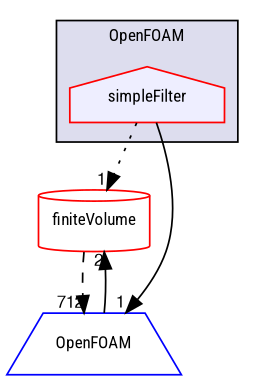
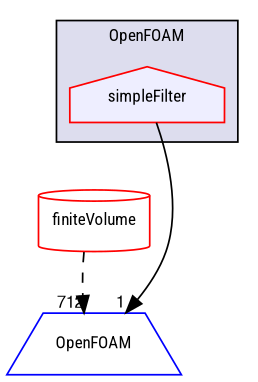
  digraph {
    compound=true
    fontname="Roboto Condensed"
    node [color=red fontname="Roboto Condensed" fontsize=10]
    edge [fontname="Roboto Condensed" headlabel=1 labeldistance=1.5 labelfontname=FreeSans labelfontsize=10 style=solid]
    n1 [fillcolor="#eeeeff" label=simpleFilter pencolor=black shape=house style=filled]
    n2 [label=finiteVolume shape=cylinder]
    n3 [color=blue label=OpenFOAM shape=trapezium]
    subgraph cluster_1 {
      bgcolor="#ddddee"
      fontsize=10
      label=OpenFOAM
      pencolor=black
      n1
    }
-   n1 -> n2 [style=dotted]
    n1 -> n3
    n2 -> n3 [headlabel=712 style=dashed]
-   n3 -> n2 [headlabel=2]
  }
